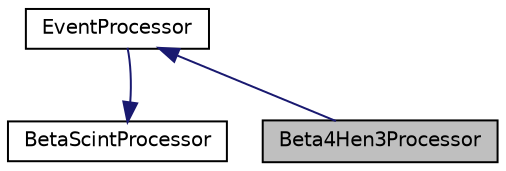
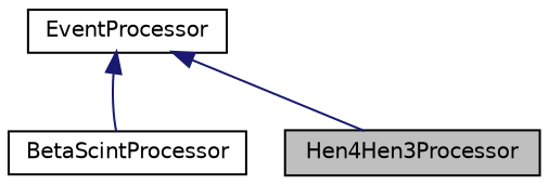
  digraph {
    node [color=black fillcolor=white fontname=Helvetica fontsize=10 shape=record style=filled]
    edge [color=midnightblue dir=back fontname=Helvetica fontsize=10 labelfontname=Helvetica labelfontsize=10 style=solid]
-   n1 [fillcolor=grey75 fontcolor=black height=0.2 label=Beta4Hen3Processor width=0.4]
+   n1 [fillcolor=grey75 fontcolor=black height=0.2 label=Hen4Hen3Processor width=0.4]
    n2 [height=0.2 label=BetaScintProcessor width=0.4]
    n3 [height=0.2 label=EventProcessor width=0.4]
    n3 -> n1
-   n2 -> n3
+   n3 -> n2
  }
